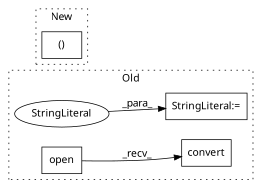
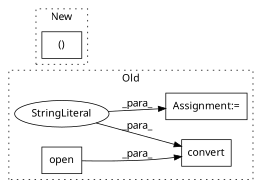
  digraph {
    fontname="Noto Sans"
    rankdir=LR
    node [a=32 fontname="Noto Sans" shape=box]
    edge [fontname="Noto Sans"]
    n1 [l="8,1" label=convert s="607,618"]
    n2 [a=45 l=3 label=StringLiteral s=615 shape=ellipse]
-   n3 [a=7 l=2 label="StringLiteral:=" s=707]
+   n3 [a=7 l=2 label="Assignment:=" s=707]
    n4 [l="5,1" label=open s="595,605"]
    n5 [a=106 l=15 label="()" s=1524]
    subgraph cluster_1 {
      label=Old
      style=dotted
      n1
      n2
      n3
      n4
    }
    subgraph cluster_2 {
      label=New
      style=dotted
      n5
    }
+   n2 -> n1 [label=_para_]
    n2 -> n3 [label=_para_]
-   n4 -> n1 [label=_recv_]
+   n4 -> n1 [label=_para_]
  }
